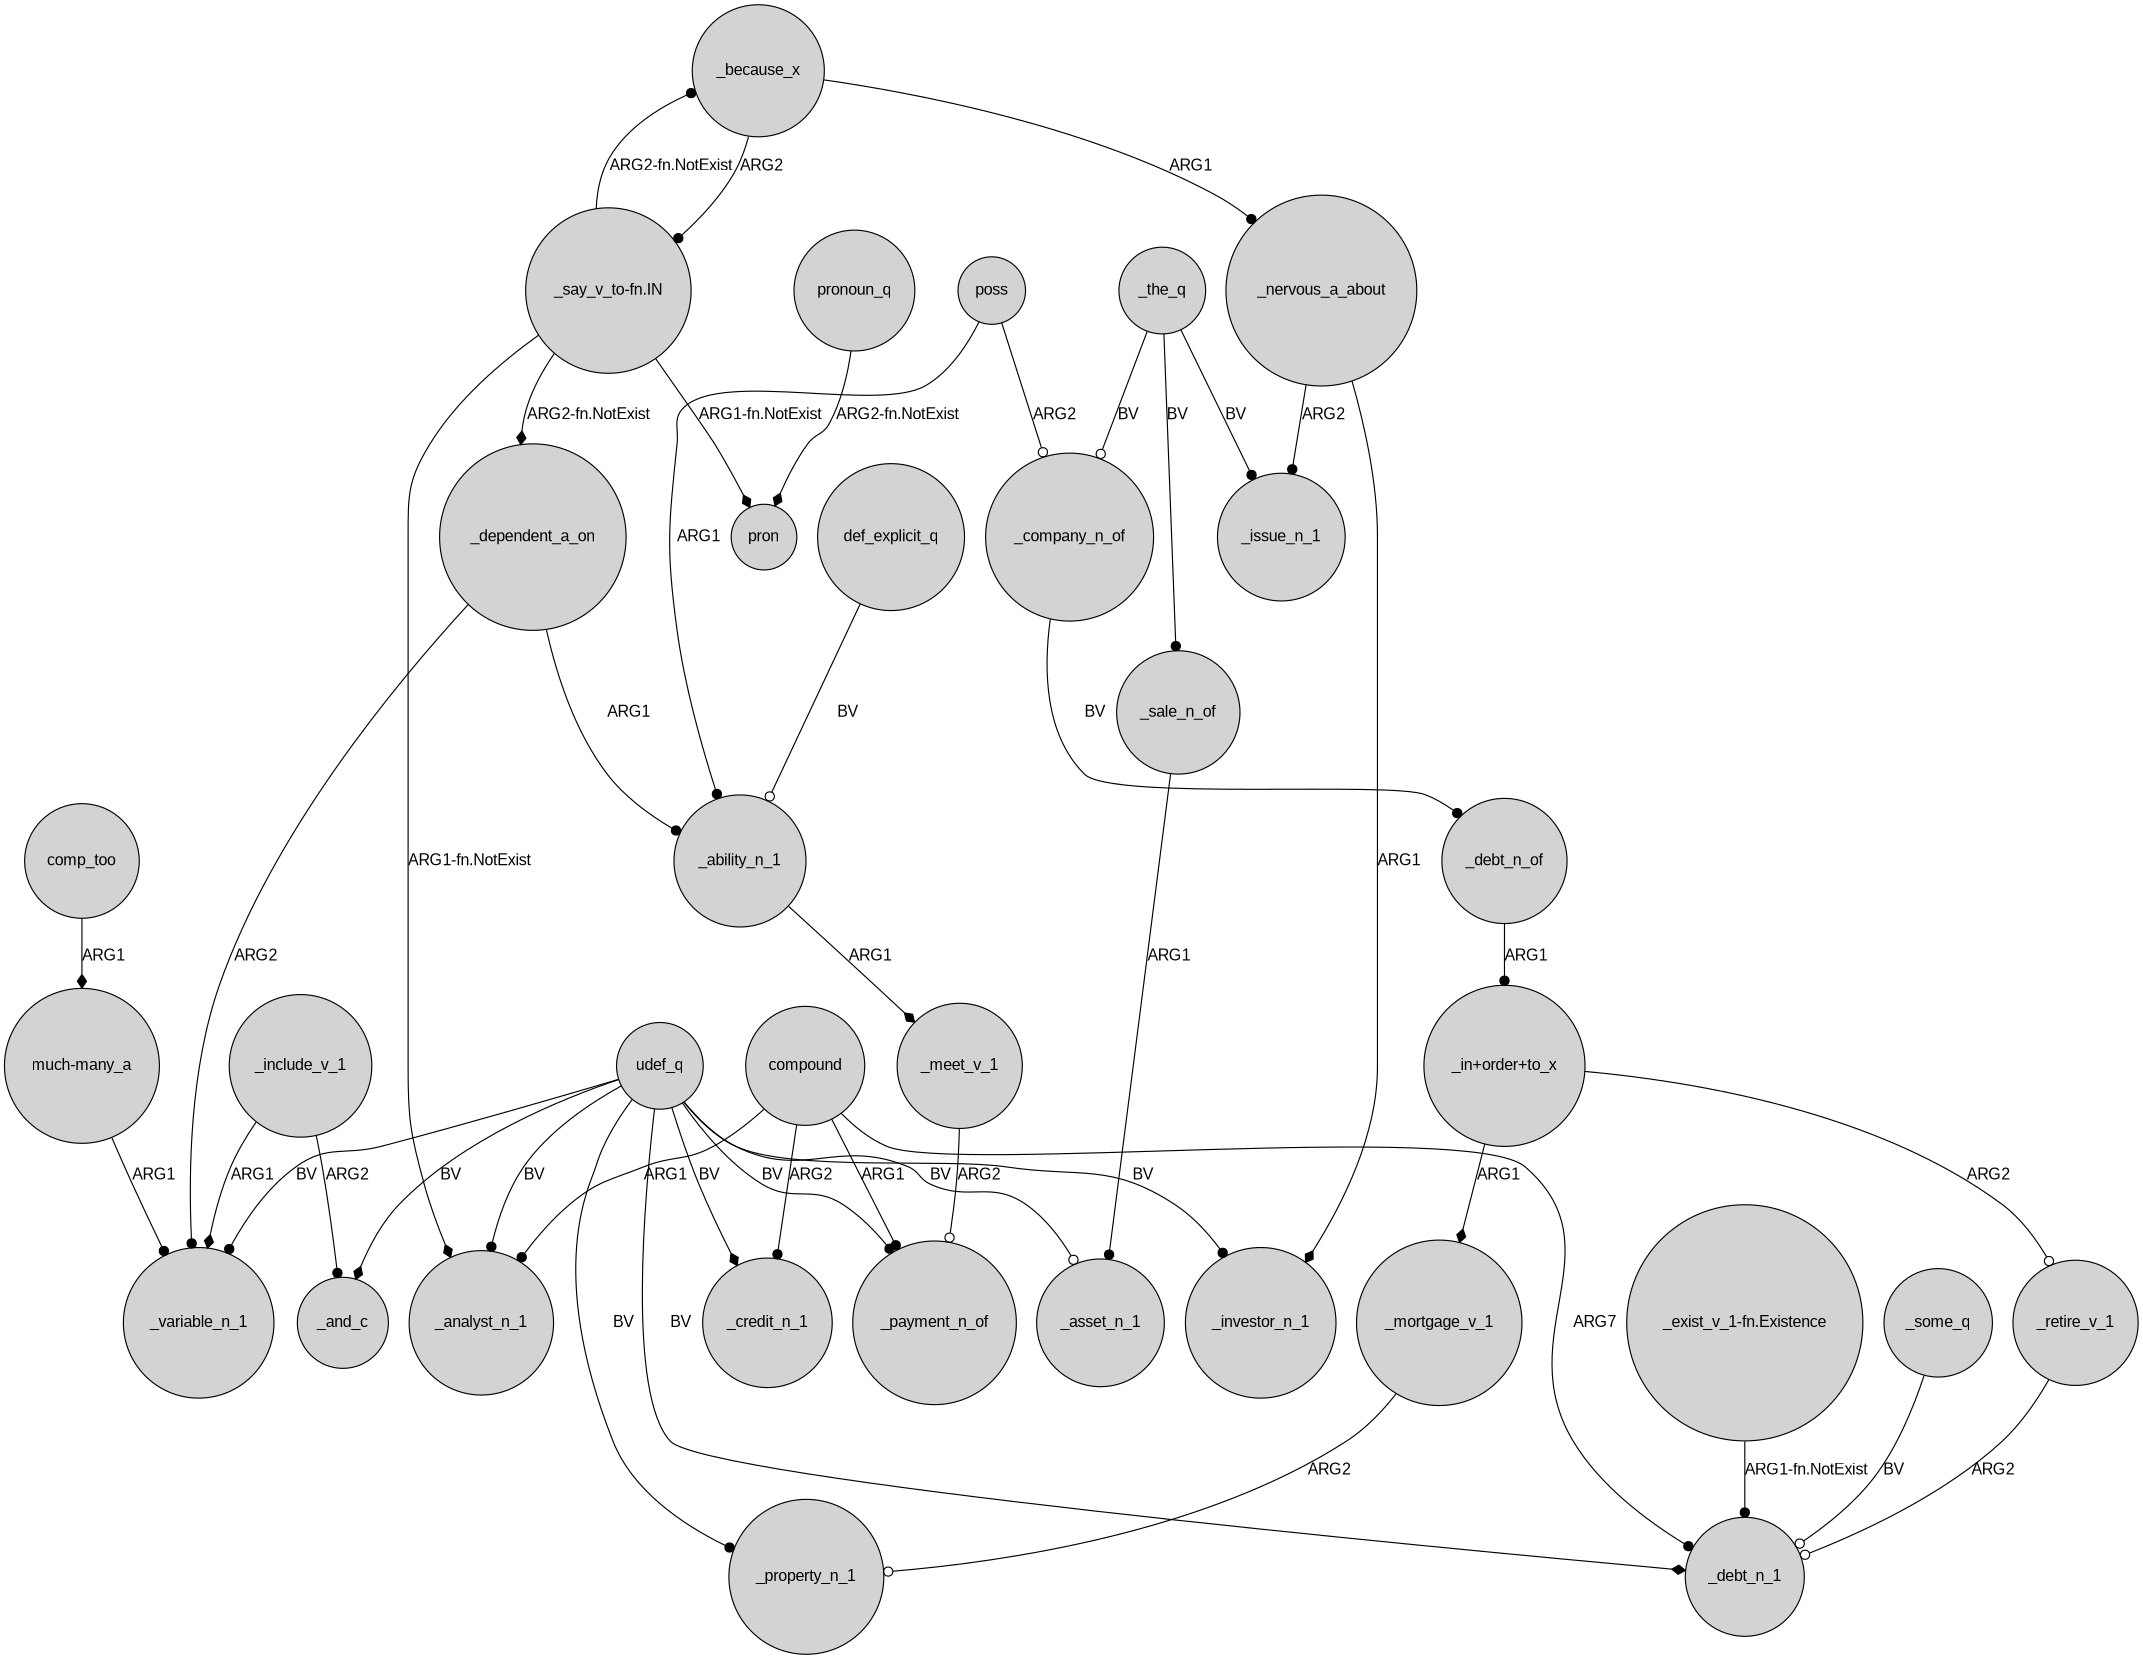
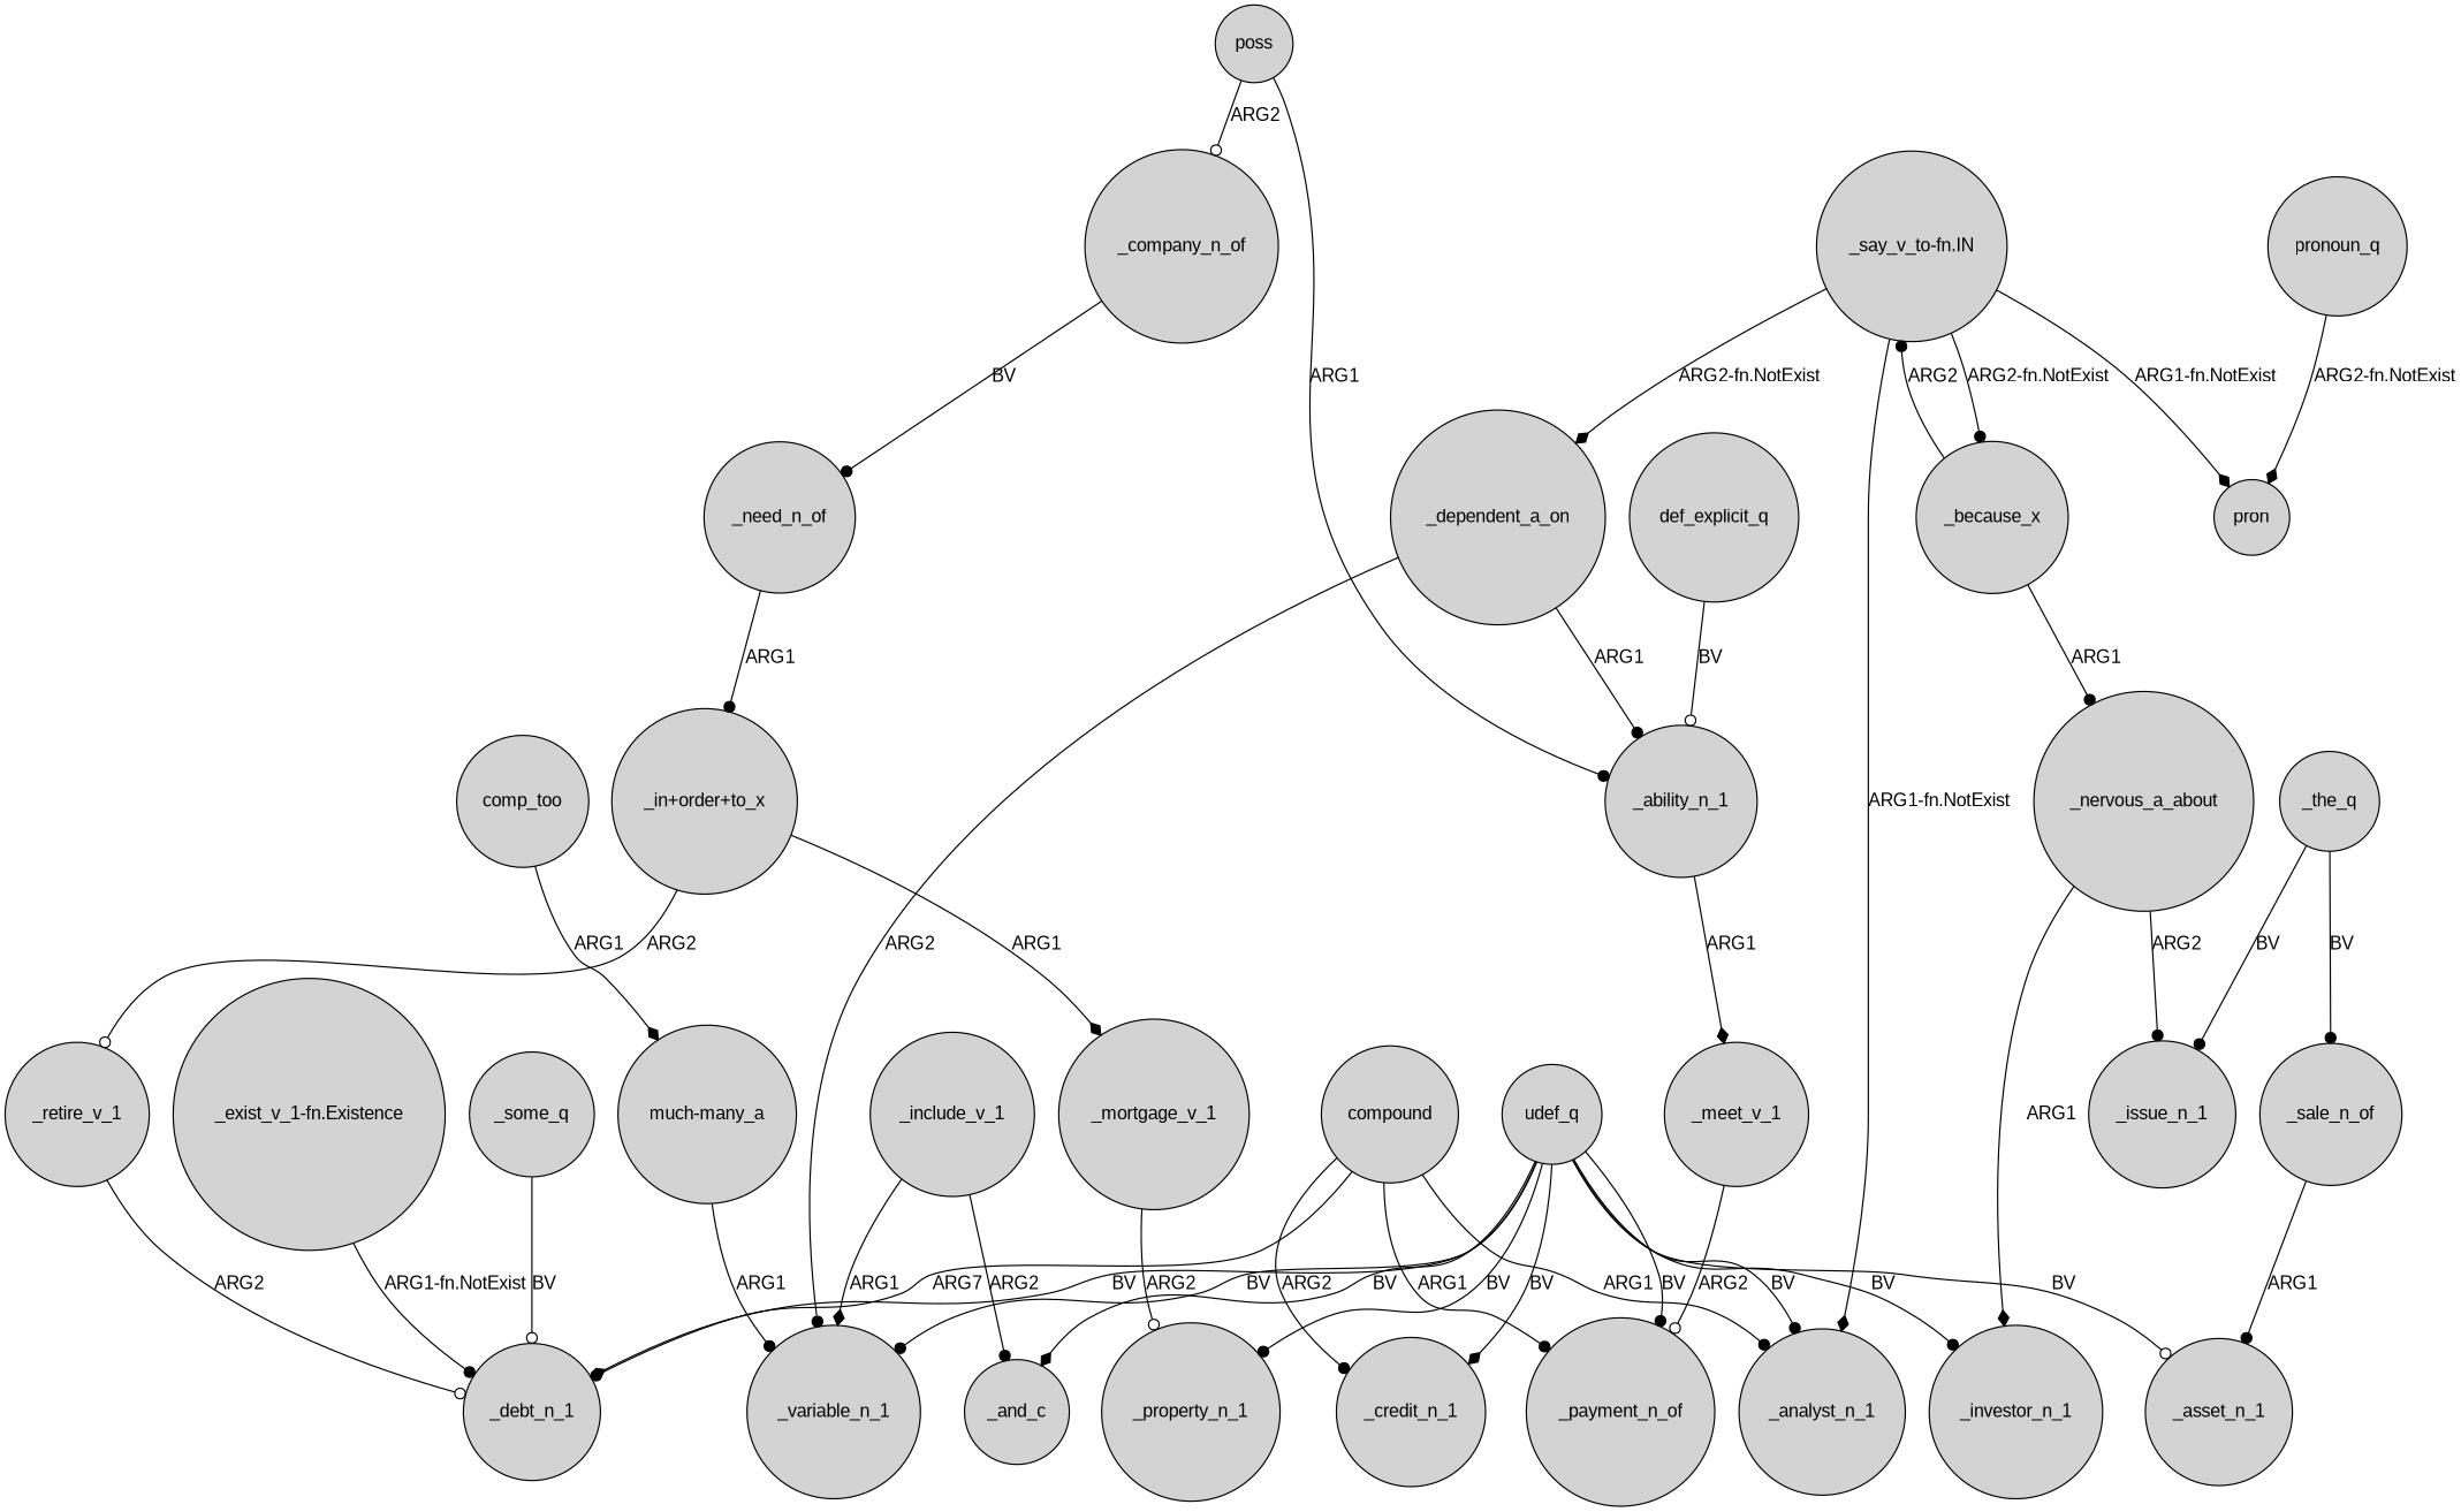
  digraph {
    fontname="Liberation Sans"
    node [fontname="Liberation Sans" shape=circle style=filled]
    edge [arrowhead=dot fontname="Liberation Sans"]
    _include_v_1
    _and_c
    _variable_n_1
    "_exist_v_1-fn.Existence"
    _debt_n_1
    "_say_v_to-fn.IN"
    _analyst_n_1
    _because_x
    _dependent_a_on
    pron
    _nervous_a_about
    _ability_n_1
    _retire_v_1
    _investor_n_1
    _issue_n_1
    udef_q
    _credit_n_1
    _payment_n_of
    _asset_n_1
    _property_n_1
    comp_too
    "much-many_a"
    _meet_v_1
    "_in+order+to_x"
    _mortgage_v_1
    compound
    _some_q
    _the_q
    _sale_n_of
    _company_n_of
-   _need_n_of [label=_debt_n_of]
+   _need_n_of
    poss
    pronoun_q
    def_explicit_q
    _include_v_1 -> _and_c [label=ARG2]
    _include_v_1 -> _variable_n_1 [arrowhead=diamond label=ARG1]
    "_exist_v_1-fn.Existence" -> _debt_n_1 [label="ARG1-fn.NotExist"]
    "_say_v_to-fn.IN" -> _analyst_n_1 [arrowhead=diamond label="ARG1-fn.NotExist"]
    "_say_v_to-fn.IN" -> _because_x [label="ARG2-fn.NotExist"]
    "_say_v_to-fn.IN" -> _dependent_a_on [arrowhead=diamond label="ARG2-fn.NotExist"]
    "_say_v_to-fn.IN" -> pron [arrowhead=diamond label="ARG1-fn.NotExist"]
    _because_x -> "_say_v_to-fn.IN" [label=ARG2]
    _because_x -> _nervous_a_about [label=ARG1]
    _dependent_a_on -> _variable_n_1 [label=ARG2]
    _dependent_a_on -> _ability_n_1 [label=ARG1]
    _nervous_a_about -> _investor_n_1 [arrowhead=diamond label=ARG1]
    _nervous_a_about -> _issue_n_1 [label=ARG2]
    _ability_n_1 -> _meet_v_1 [arrowhead=diamond label=ARG1]
    _retire_v_1 -> _debt_n_1 [arrowhead=odot label=ARG2]
    udef_q -> _and_c [arrowhead=diamond label=BV]
    udef_q -> _variable_n_1 [label=BV]
    udef_q -> _debt_n_1 [arrowhead=diamond label=BV]
    udef_q -> _analyst_n_1 [label=BV]
    udef_q -> _investor_n_1 [label=BV]
    udef_q -> _credit_n_1 [arrowhead=diamond label=BV]
    udef_q -> _payment_n_of [label=BV]
    udef_q -> _asset_n_1 [arrowhead=odot label=BV]
    udef_q -> _property_n_1 [label=BV]
    comp_too -> "much-many_a" [arrowhead=diamond label=ARG1]
    "much-many_a" -> _variable_n_1 [label=ARG1]
    _meet_v_1 -> _payment_n_of [arrowhead=odot label=ARG2]
    "_in+order+to_x" -> _retire_v_1 [arrowhead=odot label=ARG2]
    "_in+order+to_x" -> _mortgage_v_1 [arrowhead=diamond label=ARG1]
    _mortgage_v_1 -> _property_n_1 [arrowhead=odot label=ARG2]
    compound -> _debt_n_1 [label=ARG7]
    compound -> _analyst_n_1 [label=ARG1]
    compound -> _credit_n_1 [label=ARG2]
    compound -> _payment_n_of [label=ARG1]
    _some_q -> _debt_n_1 [arrowhead=odot label=BV]
    _the_q -> _issue_n_1 [label=BV]
    _the_q -> _sale_n_of [label=BV]
-   _the_q -> _company_n_of [arrowhead=odot label=BV]
    _sale_n_of -> _asset_n_1 [label=ARG1]
    _company_n_of -> _need_n_of [label=BV]
    _need_n_of -> "_in+order+to_x" [label=ARG1]
    poss -> _ability_n_1 [label=ARG1]
    poss -> _company_n_of [arrowhead=odot label=ARG2]
    pronoun_q -> pron [arrowhead=diamond label="ARG2-fn.NotExist"]
    def_explicit_q -> _ability_n_1 [arrowhead=odot label=BV]
  }
